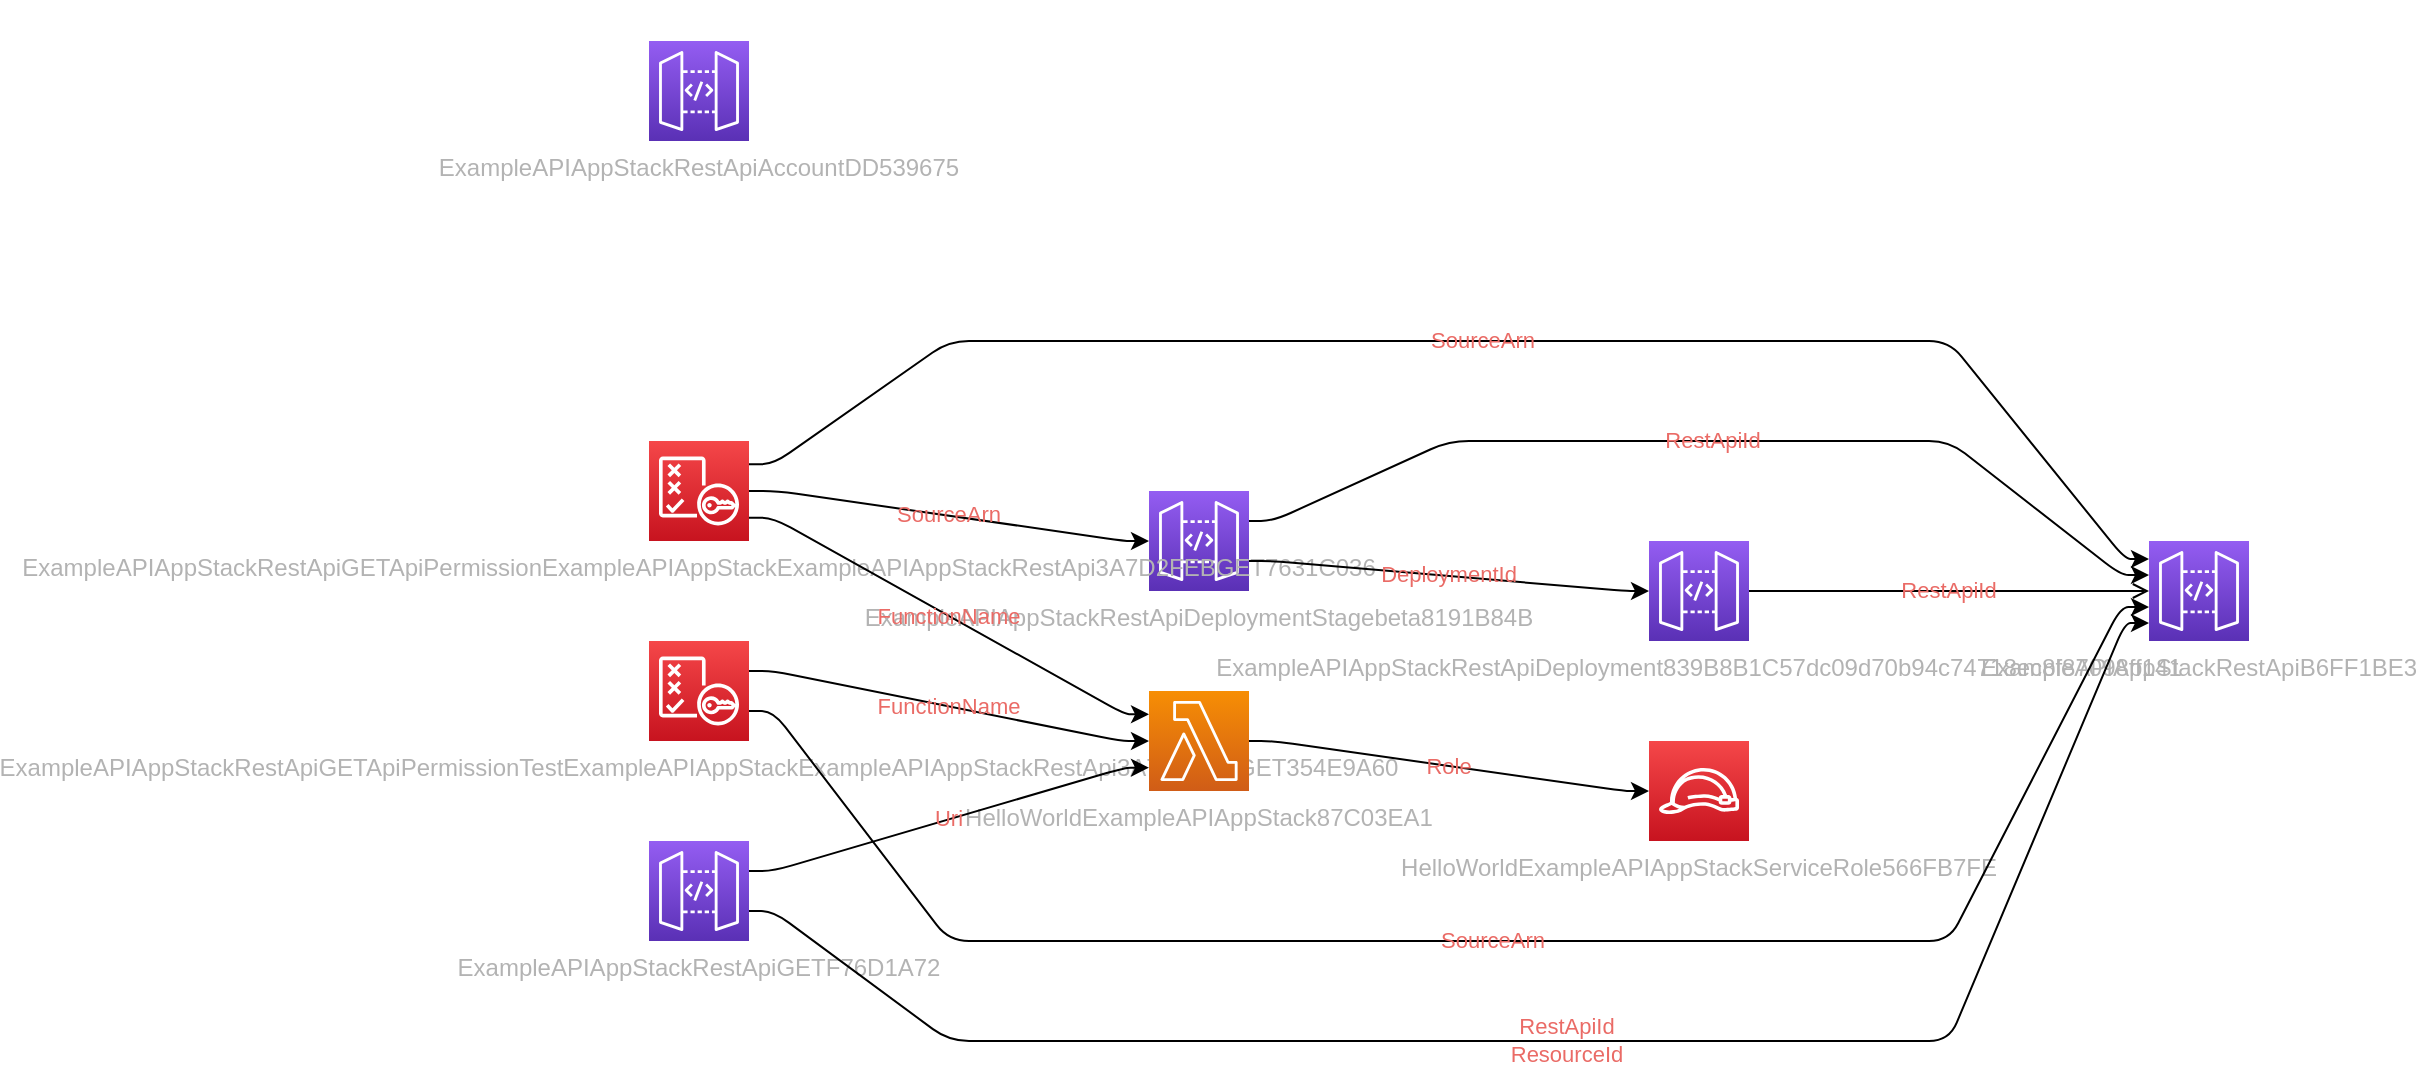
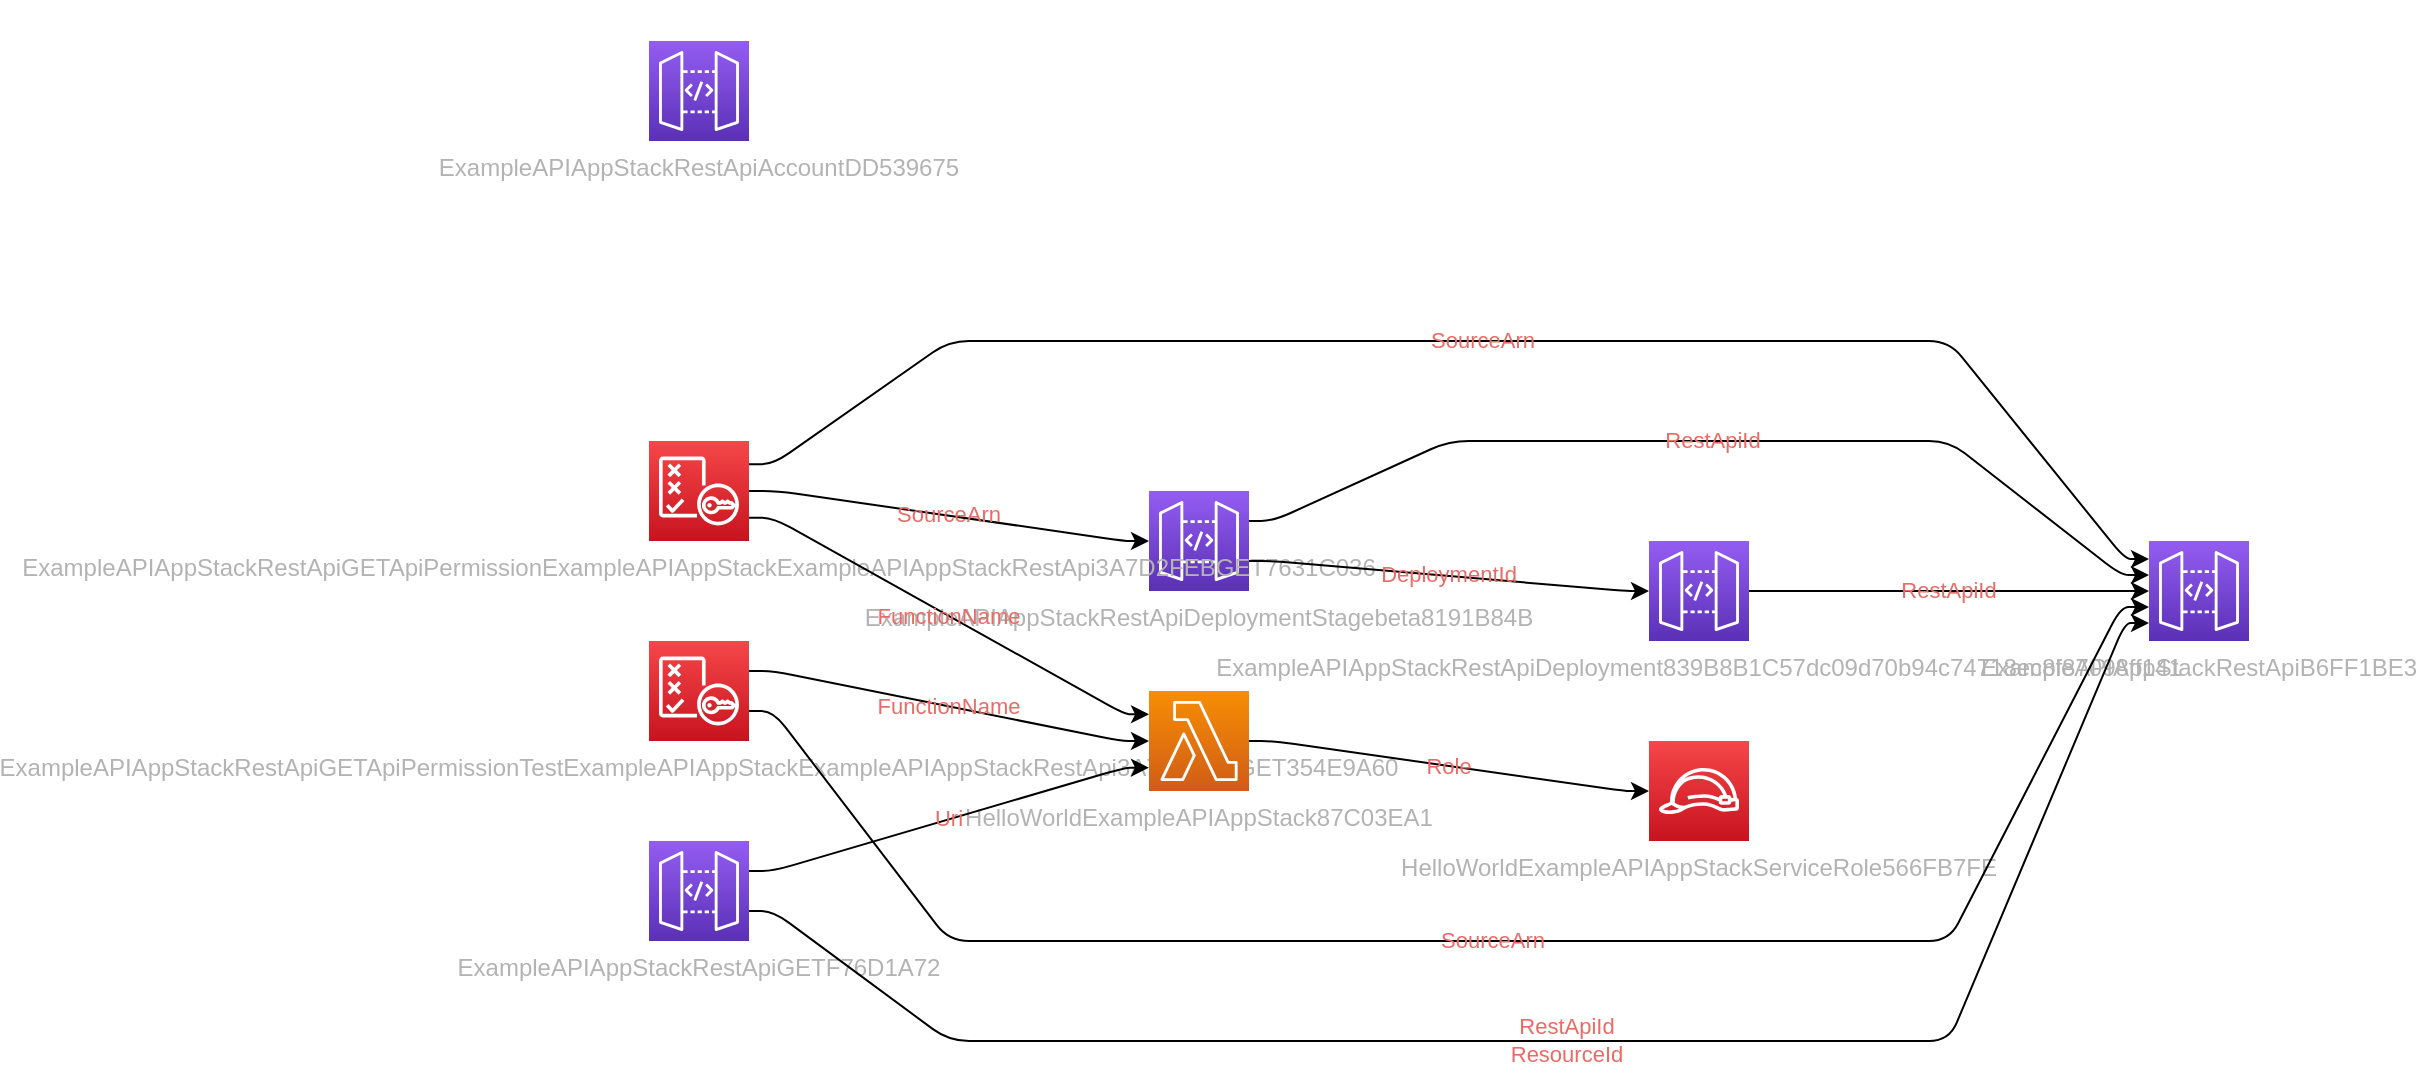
  <mxCell id="0" />
  <mxCell id="1" parent="0" />
  <mxCell id="2" value="ExampleAPIAppStackRestApiB6FF1BE3" style="outlineConnect=0;fontColor=#B3B3B3;gradientColor=#945DF2;gradientDirection=north;fillColor=#5A30B5;strokeColor=#ffffff;dashed=0;verticalLabelPosition=bottom;verticalAlign=top;align=center;html=1;fontSize=12;fontStyle=0;aspect=fixed;shape=mxgraph.aws4.resourceIcon;resIcon=mxgraph.aws4.api_gateway;" vertex="1" parent="1"><mxGeometry x="770" y="270" width="50" height="50" as="geometry" /></mxCell>
  <mxCell id="3" value="ExampleAPIAppStackRestApiAccountDD539675" style="outlineConnect=0;fontColor=#B3B3B3;gradientColor=#945DF2;gradientDirection=north;fillColor=#5A30B5;strokeColor=#ffffff;dashed=0;verticalLabelPosition=bottom;verticalAlign=top;align=center;html=1;fontSize=12;fontStyle=0;aspect=fixed;shape=mxgraph.aws4.resourceIcon;resIcon=mxgraph.aws4.api_gateway;" vertex="1" parent="1"><mxGeometry width="50" height="50" as="geometry" x="20" y="20" /></mxCell>
  <mxCell id="4" value="ExampleAPIAppStackRestApiDeployment839B8B1C57dc09d70b94c74718ec8f87098ff141" style="outlineConnect=0;fontColor=#B3B3B3;gradientColor=#945DF2;gradientDirection=north;fillColor=#5A30B5;strokeColor=#ffffff;dashed=0;verticalLabelPosition=bottom;verticalAlign=top;align=center;html=1;fontSize=12;fontStyle=0;aspect=fixed;shape=mxgraph.aws4.resourceIcon;resIcon=mxgraph.aws4.api_gateway;" vertex="1" parent="1"><mxGeometry x="520" y="270" width="50" height="50" as="geometry" /></mxCell>
  <mxCell id="5" value="ExampleAPIAppStackRestApiDeploymentStagebeta8191B84B" style="outlineConnect=0;fontColor=#B3B3B3;gradientColor=#945DF2;gradientDirection=north;fillColor=#5A30B5;strokeColor=#ffffff;dashed=0;verticalLabelPosition=bottom;verticalAlign=top;align=center;html=1;fontSize=12;fontStyle=0;aspect=fixed;shape=mxgraph.aws4.resourceIcon;resIcon=mxgraph.aws4.api_gateway;" vertex="1" parent="1"><mxGeometry x="270" y="245" width="50" height="50" as="geometry" /></mxCell>
  <mxCell id="6" value="ExampleAPIAppStackRestApiGETApiPermissionExampleAPIAppStackExampleAPIAppStackRestApi3A7D2FEBGET7631C036" style="outlineConnect=0;fontColor=#B3B3B3;gradientColor=#F54749;gradientDirection=north;fillColor=#C7131F;strokeColor=#ffffff;dashed=0;verticalLabelPosition=bottom;verticalAlign=top;align=center;html=1;fontSize=12;fontStyle=0;aspect=fixed;shape=mxgraph.aws4.resourceIcon;resIcon=mxgraph.aws4.policy;" vertex="1" parent="1"><mxGeometry y="220" width="50" height="50" as="geometry" x="20" /></mxCell>
  <mxCell id="7" value="ExampleAPIAppStackRestApiGETApiPermissionTestExampleAPIAppStackExampleAPIAppStackRestApi3A7D2FEBGET354E9A60" style="outlineConnect=0;fontColor=#B3B3B3;gradientColor=#F54749;gradientDirection=north;fillColor=#C7131F;strokeColor=#ffffff;dashed=0;verticalLabelPosition=bottom;verticalAlign=top;align=center;html=1;fontSize=12;fontStyle=0;aspect=fixed;shape=mxgraph.aws4.resourceIcon;resIcon=mxgraph.aws4.policy;" vertex="1" parent="1"><mxGeometry y="320" width="50" height="50" as="geometry" x="20" /></mxCell>
  <mxCell id="8" value="ExampleAPIAppStackRestApiGETF76D1A72" style="outlineConnect=0;fontColor=#B3B3B3;gradientColor=#945DF2;gradientDirection=north;fillColor=#5A30B5;strokeColor=#ffffff;dashed=0;verticalLabelPosition=bottom;verticalAlign=top;align=center;html=1;fontSize=12;fontStyle=0;aspect=fixed;shape=mxgraph.aws4.resourceIcon;resIcon=mxgraph.aws4.api_gateway;" vertex="1" parent="1"><mxGeometry y="420" width="50" height="50" as="geometry" x="20" /></mxCell>
  <mxCell id="9" value="HelloWorldExampleAPIAppStackServiceRole566FB7FE" style="outlineConnect=0;fontColor=#B3B3B3;gradientColor=#F54749;gradientDirection=north;fillColor=#C7131F;strokeColor=#ffffff;dashed=0;verticalLabelPosition=bottom;verticalAlign=top;align=center;html=1;fontSize=12;fontStyle=0;aspect=fixed;shape=mxgraph.aws4.resourceIcon;resIcon=mxgraph.aws4.role;" vertex="1" parent="1"><mxGeometry x="520" y="370" width="50" height="50" as="geometry" /></mxCell>
  <mxCell id="10" value="HelloWorldExampleAPIAppStack87C03EA1" style="outlineConnect=0;fontColor=#B3B3B3;gradientColor=#F78E04;gradientDirection=north;fillColor=#D05C17;strokeColor=#ffffff;dashed=0;verticalLabelPosition=bottom;verticalAlign=top;align=center;html=1;fontSize=12;fontStyle=0;aspect=fixed;shape=mxgraph.aws4.resourceIcon;resIcon=mxgraph.aws4.lambda;" vertex="1" parent="1"><mxGeometry x="270" y="345" width="50" height="50" as="geometry" /></mxCell>
- <mxCell id="11" value="RestApiId" style="edgeStyle=orthogonalEdgeStyle;rounded=1;orthogonalLoop=1;jettySize=auto;html=1;labelBackgroundColor=none;fontColor=#EA6B66;noEdgeStyle=1;orthogonal=1;endArrow=open;" edge="1" parent="1" source="4" target="2"><mxGeometry relative="1" as="geometry"><Array as="points"><mxPoint x="582" y="295" /><mxPoint x="754" y="295" /></Array></mxGeometry></mxCell>
+ <mxCell id="11" value="RestApiId" style="edgeStyle=orthogonalEdgeStyle;rounded=1;orthogonalLoop=1;jettySize=auto;html=1;labelBackgroundColor=none;fontColor=#EA6B66;noEdgeStyle=1;orthogonal=1;" edge="1" parent="1" source="4" target="2"><mxGeometry relative="1" as="geometry"><Array as="points"><mxPoint x="582" y="295" /><mxPoint x="754" y="295" /></Array></mxGeometry></mxCell>
  <mxCell id="12" value="RestApiId" style="edgeStyle=orthogonalEdgeStyle;rounded=1;orthogonalLoop=1;jettySize=auto;html=1;labelBackgroundColor=none;fontColor=#EA6B66;noEdgeStyle=1;orthogonal=1;" edge="1" parent="1" source="5" target="2"><mxGeometry relative="1" as="geometry"><Array as="points"><mxPoint x="332" y="260" /><mxPoint x="420" y="220" /><mxPoint x="670" y="220" /><mxPoint x="756" y="287" /></Array></mxGeometry></mxCell>
  <mxCell id="13" value="DeploymentId" style="edgeStyle=orthogonalEdgeStyle;rounded=1;orthogonalLoop=1;jettySize=auto;html=1;labelBackgroundColor=none;fontColor=#EA6B66;noEdgeStyle=1;orthogonal=1;" edge="1" parent="1" source="5" target="4"><mxGeometry relative="1" as="geometry"><Array as="points"><mxPoint x="332" y="280" /><mxPoint x="508" y="295" /></Array></mxGeometry></mxCell>
  <mxCell id="14" value="SourceArn" style="edgeStyle=orthogonalEdgeStyle;rounded=1;orthogonalLoop=1;jettySize=auto;html=1;labelBackgroundColor=none;fontColor=#EA6B66;noEdgeStyle=1;orthogonal=1;" edge="1" parent="1" source="6" target="2"><mxGeometry relative="1" as="geometry"><Array as="points"><mxPoint x="82" y="231.667" /><mxPoint x="170" y="170" /><mxPoint x="420" y="170" /><mxPoint x="420" y="170" /><mxPoint x="670" y="170" /><mxPoint x="758" y="279" /></Array></mxGeometry></mxCell>
  <mxCell id="15" value="SourceArn" style="edgeStyle=orthogonalEdgeStyle;rounded=1;orthogonalLoop=1;jettySize=auto;html=1;labelBackgroundColor=none;fontColor=#EA6B66;noEdgeStyle=1;orthogonal=1;" edge="1" parent="1" source="6" target="5"><mxGeometry relative="1" as="geometry"><Array as="points"><mxPoint x="84" y="245" /><mxPoint x="258" y="270" /></Array></mxGeometry></mxCell>
  <mxCell id="16" value="FunctionName" style="edgeStyle=orthogonalEdgeStyle;rounded=1;orthogonalLoop=1;jettySize=auto;html=1;labelBackgroundColor=none;fontColor=#EA6B66;noEdgeStyle=1;orthogonal=1;" edge="1" parent="1" source="6" target="10"><mxGeometry relative="1" as="geometry"><Array as="points"><mxPoint x="82" y="258.333" /><mxPoint x="258" y="356.667" /></Array></mxGeometry></mxCell>
  <mxCell id="17" value="SourceArn" style="edgeStyle=orthogonalEdgeStyle;rounded=1;orthogonalLoop=1;jettySize=auto;html=1;labelBackgroundColor=none;fontColor=#EA6B66;noEdgeStyle=1;orthogonal=1;" edge="1" parent="1" source="7" target="2"><mxGeometry relative="1" as="geometry"><Array as="points"><mxPoint x="82" y="355" /><mxPoint x="170" y="470" /><mxPoint x="420" y="470" /><mxPoint x="420" y="470" /><mxPoint x="670" y="470" /><mxPoint x="756" y="303" /></Array></mxGeometry></mxCell>
  <mxCell id="18" value="FunctionName" style="edgeStyle=orthogonalEdgeStyle;rounded=1;orthogonalLoop=1;jettySize=auto;html=1;labelBackgroundColor=none;fontColor=#EA6B66;noEdgeStyle=1;orthogonal=1;" edge="1" parent="1" source="7" target="10"><mxGeometry relative="1" as="geometry"><Array as="points"><mxPoint x="82" y="335" /><mxPoint x="256" y="370" /></Array></mxGeometry></mxCell>
  <mxCell id="19" value="RestApiId&#10;ResourceId" style="edgeStyle=orthogonalEdgeStyle;rounded=1;orthogonalLoop=1;jettySize=auto;html=1;labelBackgroundColor=none;fontColor=#EA6B66;noEdgeStyle=1;orthogonal=1;" edge="1" parent="1" source="8" target="2"><mxGeometry relative="1" as="geometry"><Array as="points"><mxPoint x="82" y="455" /><mxPoint x="170" y="520" /><mxPoint x="420" y="520" /><mxPoint x="420" y="520" /><mxPoint x="670" y="520" /><mxPoint x="758" y="311" /></Array></mxGeometry></mxCell>
  <mxCell id="20" value="Uri" style="edgeStyle=orthogonalEdgeStyle;rounded=1;orthogonalLoop=1;jettySize=auto;html=1;labelBackgroundColor=none;fontColor=#EA6B66;noEdgeStyle=1;orthogonal=1;" edge="1" parent="1" source="8" target="10"><mxGeometry relative="1" as="geometry"><Array as="points"><mxPoint x="82" y="435" /><mxPoint x="258" y="383.333" /></Array></mxGeometry></mxCell>
  <mxCell id="21" value="Role" style="edgeStyle=orthogonalEdgeStyle;rounded=1;orthogonalLoop=1;jettySize=auto;html=1;labelBackgroundColor=none;fontColor=#EA6B66;noEdgeStyle=1;orthogonal=1;" edge="1" parent="1" source="10" target="9"><mxGeometry relative="1" as="geometry"><Array as="points"><mxPoint x="332" y="370" /><mxPoint x="508" y="395" /></Array></mxGeometry></mxCell>
